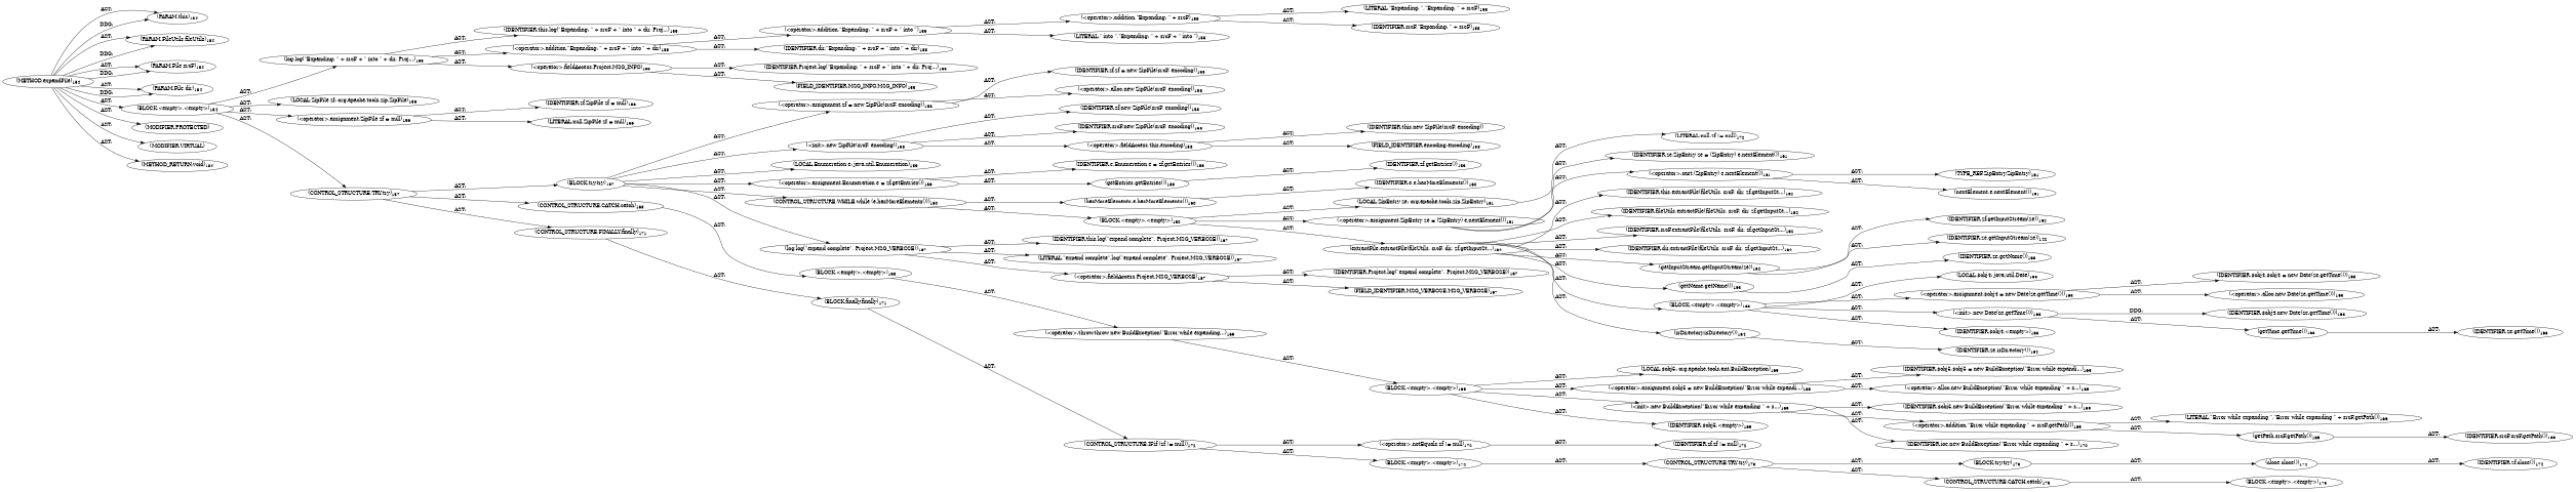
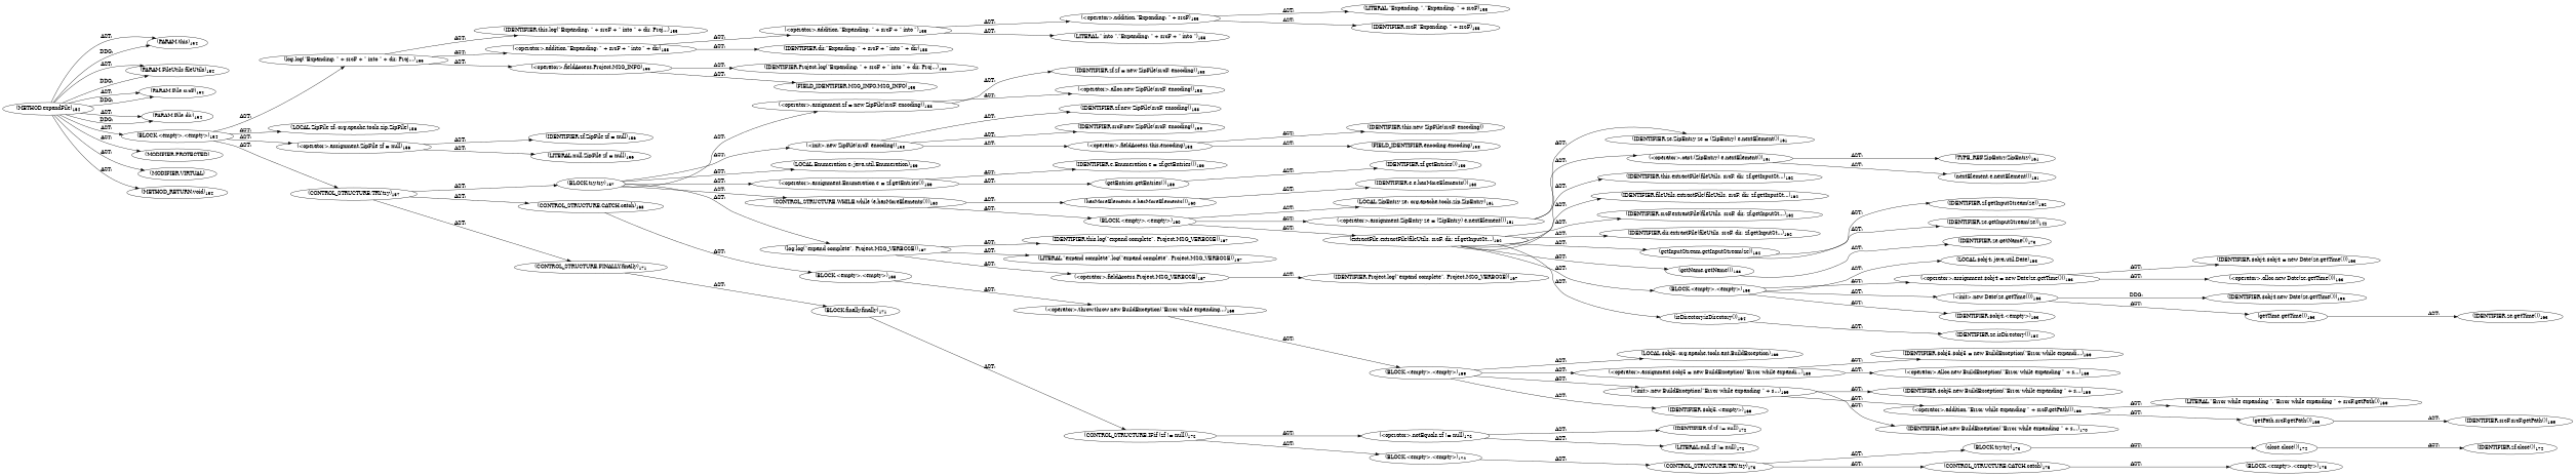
  digraph {
    fontname="DejaVu Serif"
    rankdir=LR
    node [fontname="DejaVu Serif"]
    edge [fontname="DejaVu Serif"]
    n1 [label=<(METHOD,expandFile)<SUB>154</SUB>>]
    n2 [label=<(PARAM,this)<SUB>154</SUB>>]
    n3 [label=<(PARAM,FileUtils fileUtils)<SUB>154</SUB>>]
    n4 [label=<(PARAM,File srcF)<SUB>154</SUB>>]
    n5 [label=<(PARAM,File dir)<SUB>154</SUB>>]
    n6 [label=<(BLOCK,&lt;empty&gt;,&lt;empty&gt;)<SUB>154</SUB>>]
    n7 [label=<(MODIFIER,PROTECTED)>]
    n8 [label=<(MODIFIER,VIRTUAL)>]
    n9 [label=<(METHOD_RETURN,void)<SUB>154</SUB>>]
    n10 [label=<(log,log(&quot;Expanding: &quot; + srcF + &quot; into &quot; + dir, Proj...)<SUB>155</SUB>>]
    n11 [label=<(LOCAL,ZipFile zf: org.apache.tools.zip.ZipFile)<SUB>156</SUB>>]
    n12 [label=<(&lt;operator&gt;.assignment,ZipFile zf = null)<SUB>156</SUB>>]
    n13 [label=<(CONTROL_STRUCTURE,TRY,try)<SUB>157</SUB>>]
    n14 [label=<(IDENTIFIER,this,log(&quot;Expanding: &quot; + srcF + &quot; into &quot; + dir, Proj...)<SUB>155</SUB>>]
    n15 [label=<(&lt;operator&gt;.addition,&quot;Expanding: &quot; + srcF + &quot; into &quot; + dir)<SUB>155</SUB>>]
    n16 [label=<(&lt;operator&gt;.fieldAccess,Project.MSG_INFO)<SUB>155</SUB>>]
    n17 [label=<(IDENTIFIER,zf,ZipFile zf = null)<SUB>156</SUB>>]
    n18 [label=<(LITERAL,null,ZipFile zf = null)<SUB>156</SUB>>]
    n19 [label=<(BLOCK,try,try)<SUB>157</SUB>>]
    n20 [label=<(CONTROL_STRUCTURE,CATCH,catch)<SUB>168</SUB>>]
    n21 [label=<(CONTROL_STRUCTURE,FINALLY,finally)<SUB>171</SUB>>]
    n22 [label=<(&lt;operator&gt;.addition,&quot;Expanding: &quot; + srcF + &quot; into &quot;)<SUB>155</SUB>>]
    n23 [label=<(IDENTIFIER,dir,&quot;Expanding: &quot; + srcF + &quot; into &quot; + dir)<SUB>155</SUB>>]
    n24 [label=<(IDENTIFIER,Project,log(&quot;Expanding: &quot; + srcF + &quot; into &quot; + dir, Proj...)<SUB>155</SUB>>]
    n25 [label=<(FIELD_IDENTIFIER,MSG_INFO,MSG_INFO)<SUB>155</SUB>>]
    n26 [label=<(&lt;operator&gt;.addition,&quot;Expanding: &quot; + srcF)<SUB>155</SUB>>]
    n27 [label=<(LITERAL,&quot; into &quot;,&quot;Expanding: &quot; + srcF + &quot; into &quot;)<SUB>155</SUB>>]
    n28 [label=<(LITERAL,&quot;Expanding: &quot;,&quot;Expanding: &quot; + srcF)<SUB>155</SUB>>]
    n29 [label=<(IDENTIFIER,srcF,&quot;Expanding: &quot; + srcF)<SUB>155</SUB>>]
    n30 [label=<(&lt;operator&gt;.assignment,zf = new ZipFile(srcF, encoding))<SUB>158</SUB>>]
    n31 [label=<(&lt;init&gt;,new ZipFile(srcF, encoding))<SUB>158</SUB>>]
    n32 [label=<(LOCAL,Enumeration e: java.util.Enumeration)<SUB>159</SUB>>]
    n33 [label=<(&lt;operator&gt;.assignment,Enumeration e = zf.getEntries())<SUB>159</SUB>>]
    n34 [label=<(CONTROL_STRUCTURE,WHILE,while (e.hasMoreElements()))<SUB>160</SUB>>]
    n35 [label=<(log,log(&quot;expand complete&quot;, Project.MSG_VERBOSE))<SUB>167</SUB>>]
    n36 [label=<(BLOCK,&lt;empty&gt;,&lt;empty&gt;)<SUB>168</SUB>>]
    n37 [label=<(BLOCK,finally,finally)<SUB>171</SUB>>]
    n38 [label=<(IDENTIFIER,zf,zf = new ZipFile(srcF, encoding))<SUB>158</SUB>>]
    n39 [label=<(&lt;operator&gt;.alloc,new ZipFile(srcF, encoding))<SUB>158</SUB>>]
    n40 [label=<(IDENTIFIER,zf,new ZipFile(srcF, encoding))<SUB>158</SUB>>]
    n41 [label=<(IDENTIFIER,srcF,new ZipFile(srcF, encoding))<SUB>158</SUB>>]
    n42 [label=<(&lt;operator&gt;.fieldAccess,this.encoding)<SUB>158</SUB>>]
    n43 [label=<(IDENTIFIER,e,Enumeration e = zf.getEntries())<SUB>159</SUB>>]
    n44 [label=<(getEntries,getEntries())<SUB>159</SUB>>]
    n45 [label=<(hasMoreElements,e.hasMoreElements())<SUB>160</SUB>>]
    n46 [label=<(BLOCK,&lt;empty&gt;,&lt;empty&gt;)<SUB>160</SUB>>]
    n47 [label=<(IDENTIFIER,this,log(&quot;expand complete&quot;, Project.MSG_VERBOSE))<SUB>167</SUB>>]
    n48 [label=<(LITERAL,&quot;expand complete&quot;,log(&quot;expand complete&quot;, Project.MSG_VERBOSE))<SUB>167</SUB>>]
    n49 [label=<(&lt;operator&gt;.fieldAccess,Project.MSG_VERBOSE)<SUB>167</SUB>>]
    n50 [label=<(IDENTIFIER,this,new ZipFile(srcF, encoding))>]
    n51 [label=<(FIELD_IDENTIFIER,encoding,encoding)<SUB>158</SUB>>]
    n52 [label=<(IDENTIFIER,zf,getEntries())<SUB>159</SUB>>]
    n53 [label=<(IDENTIFIER,e,e.hasMoreElements())<SUB>160</SUB>>]
    n54 [label=<(LOCAL,ZipEntry ze: org.apache.tools.zip.ZipEntry)<SUB>161</SUB>>]
    n55 [label=<(&lt;operator&gt;.assignment,ZipEntry ze = (ZipEntry) e.nextElement())<SUB>161</SUB>>]
    n56 [label=<(extractFile,extractFile(fileUtils, srcF, dir, zf.getInputSt...)<SUB>162</SUB>>]
    n57 [label=<(IDENTIFIER,ze,ZipEntry ze = (ZipEntry) e.nextElement())<SUB>161</SUB>>]
    n58 [label=<(&lt;operator&gt;.cast,(ZipEntry) e.nextElement())<SUB>161</SUB>>]
    n59 [label=<(IDENTIFIER,this,extractFile(fileUtils, srcF, dir, zf.getInputSt...)<SUB>162</SUB>>]
    n60 [label=<(IDENTIFIER,fileUtils,extractFile(fileUtils, srcF, dir, zf.getInputSt...)<SUB>162</SUB>>]
    n61 [label=<(IDENTIFIER,srcF,extractFile(fileUtils, srcF, dir, zf.getInputSt...)<SUB>162</SUB>>]
    n62 [label=<(IDENTIFIER,dir,extractFile(fileUtils, srcF, dir, zf.getInputSt...)<SUB>162</SUB>>]
    n63 [label=<(getInputStream,getInputStream(ze))<SUB>162</SUB>>]
    n64 [label=<(getName,getName())<SUB>163</SUB>>]
    n65 [label=<(BLOCK,&lt;empty&gt;,&lt;empty&gt;)<SUB>163</SUB>>]
    n66 [label=<(isDirectory,isDirectory())<SUB>164</SUB>>]
    n67 [label=<(TYPE_REF,ZipEntry,ZipEntry)<SUB>161</SUB>>]
    n68 [label=<(nextElement,e.nextElement())<SUB>161</SUB>>]
    n69 [label=<(IDENTIFIER,zf,getInputStream(ze))<SUB>162</SUB>>]
    n70 [label=<(IDENTIFIER,ze,getInputStream(ze))<SUB>142</SUB>>]
-   n71 [label=<(IDENTIFIER,ze,getName())<SUB>163</SUB>>]
+   n71 [label=<(IDENTIFIER,ze,getName())<SUB>173</SUB>>]
    n72 [label=<(LOCAL,$obj4: java.util.Date)<SUB>163</SUB>>]
    n73 [label=<(&lt;operator&gt;.assignment,$obj4 = new Date(ze.getTime()))<SUB>163</SUB>>]
    n74 [label=<(&lt;init&gt;,new Date(ze.getTime()))<SUB>163</SUB>>]
    n75 [label=<(IDENTIFIER,$obj4,&lt;empty&gt;)<SUB>163</SUB>>]
    n76 [label=<(IDENTIFIER,ze,isDirectory())<SUB>164</SUB>>]
    n77 [label=<(IDENTIFIER,$obj4,$obj4 = new Date(ze.getTime()))<SUB>163</SUB>>]
    n78 [label=<(&lt;operator&gt;.alloc,new Date(ze.getTime()))<SUB>163</SUB>>]
    n79 [label=<(IDENTIFIER,$obj4,new Date(ze.getTime()))<SUB>163</SUB>>]
    n80 [label=<(getTime,getTime())<SUB>163</SUB>>]
    n81 [label=<(IDENTIFIER,ze,getTime())<SUB>163</SUB>>]
    n82 [label=<(IDENTIFIER,Project,log(&quot;expand complete&quot;, Project.MSG_VERBOSE))<SUB>167</SUB>>]
-   n83 [label=<(FIELD_IDENTIFIER,MSG_VERBOSE,MSG_VERBOSE)<SUB>167</SUB>>]
    n84 [label=<(&lt;operator&gt;.throw,throw new BuildException(&quot;Error while expanding...)<SUB>169</SUB>>]
    n85 [label=<(BLOCK,&lt;empty&gt;,&lt;empty&gt;)<SUB>169</SUB>>]
    n86 [label=<(LOCAL,$obj5: org.apache.tools.ant.BuildException)<SUB>169</SUB>>]
    n87 [label=<(&lt;operator&gt;.assignment,$obj5 = new BuildException(&quot;Error while expandi...)<SUB>169</SUB>>]
    n88 [label=<(&lt;init&gt;,new BuildException(&quot;Error while expanding &quot; + s...)<SUB>169</SUB>>]
    n89 [label=<(IDENTIFIER,$obj5,&lt;empty&gt;)<SUB>169</SUB>>]
    n90 [label=<(IDENTIFIER,$obj5,$obj5 = new BuildException(&quot;Error while expandi...)<SUB>169</SUB>>]
    n91 [label=<(&lt;operator&gt;.alloc,new BuildException(&quot;Error while expanding &quot; + s...)<SUB>169</SUB>>]
    n92 [label=<(IDENTIFIER,$obj5,new BuildException(&quot;Error while expanding &quot; + s...)<SUB>169</SUB>>]
    n93 [label=<(&lt;operator&gt;.addition,&quot;Error while expanding &quot; + srcF.getPath())<SUB>169</SUB>>]
    n94 [label=<(IDENTIFIER,ioe,new BuildException(&quot;Error while expanding &quot; + s...)<SUB>170</SUB>>]
    n95 [label=<(LITERAL,&quot;Error while expanding &quot;,&quot;Error while expanding &quot; + srcF.getPath())<SUB>169</SUB>>]
    n96 [label=<(getPath,srcF.getPath())<SUB>169</SUB>>]
    n97 [label=<(IDENTIFIER,srcF,srcF.getPath())<SUB>169</SUB>>]
    n98 [label=<(CONTROL_STRUCTURE,IF,if (zf != null))<SUB>172</SUB>>]
    n99 [label=<(&lt;operator&gt;.notEquals,zf != null)<SUB>172</SUB>>]
    n100 [label=<(BLOCK,&lt;empty&gt;,&lt;empty&gt;)<SUB>172</SUB>>]
    n101 [label=<(IDENTIFIER,zf,zf != null)<SUB>172</SUB>>]
    n102 [label=<(LITERAL,null,zf != null)<SUB>172</SUB>>]
    n103 [label=<(CONTROL_STRUCTURE,TRY,try)<SUB>173</SUB>>]
    n104 [label=<(BLOCK,try,try)<SUB>173</SUB>>]
    n105 [label=<(CONTROL_STRUCTURE,CATCH,catch)<SUB>175</SUB>>]
    n106 [label=<(close,close())<SUB>174</SUB>>]
    n107 [label=<(BLOCK,&lt;empty&gt;,&lt;empty&gt;)<SUB>175</SUB>>]
    n108 [label=<(IDENTIFIER,zf,close())<SUB>174</SUB>>]
    n1 -> n2 [label="AST: "]
    n1 -> n2 [label="DDG: "]
    n1 -> n3 [label="AST: "]
    n1 -> n3 [label="DDG: "]
    n1 -> n4 [label="AST: "]
    n1 -> n4 [label="DDG: "]
    n1 -> n5 [label="AST: "]
    n1 -> n5 [label="DDG: "]
    n1 -> n6 [label="AST: "]
    n1 -> n7 [label="AST: "]
    n1 -> n8 [label="AST: "]
    n1 -> n9 [label="AST: "]
    n6 -> n10 [label="AST: "]
    n6 -> n11 [label="AST: "]
    n6 -> n12 [label="AST: "]
    n6 -> n13 [label="AST: "]
    n10 -> n14 [label="AST: "]
    n10 -> n15 [label="AST: "]
    n10 -> n16 [label="AST: "]
    n12 -> n17 [label="AST: "]
    n12 -> n18 [label="AST: "]
    n13 -> n19 [label="AST: "]
    n13 -> n20 [label="AST: "]
    n13 -> n21 [label="AST: "]
    n15 -> n22 [label="AST: "]
    n15 -> n23 [label="AST: "]
    n16 -> n24 [label="AST: "]
    n16 -> n25 [label="AST: "]
    n19 -> n30 [label="AST: "]
    n19 -> n31 [label="AST: "]
    n19 -> n32 [label="AST: "]
    n19 -> n33 [label="AST: "]
    n19 -> n34 [label="AST: "]
    n19 -> n35 [label="AST: "]
    n20 -> n36 [label="AST: "]
    n21 -> n37 [label="AST: "]
    n22 -> n26 [label="AST: "]
    n22 -> n27 [label="AST: "]
    n26 -> n28 [label="AST: "]
    n26 -> n29 [label="AST: "]
    n30 -> n38 [label="AST: "]
    n30 -> n39 [label="AST: "]
    n31 -> n40 [label="AST: "]
    n31 -> n41 [label="AST: "]
    n31 -> n42 [label="AST: "]
    n33 -> n43 [label="AST: "]
    n33 -> n44 [label="AST: "]
    n34 -> n45 [label="AST: "]
    n34 -> n46 [label="AST: "]
    n35 -> n47 [label="AST: "]
    n35 -> n48 [label="AST: "]
    n35 -> n49 [label="AST: "]
    n36 -> n84 [label="AST: "]
    n37 -> n98 [label="AST: "]
    n42 -> n50 [label="AST: "]
    n42 -> n51 [label="AST: "]
    n44 -> n52 [label="AST: "]
    n45 -> n53 [label="AST: "]
    n46 -> n54 [label="AST: "]
    n46 -> n55 [label="AST: "]
    n46 -> n56 [label="AST: "]
    n49 -> n82 [label="AST: "]
-   n49 -> n83 [label="AST: "]
    n55 -> n57 [label="AST: "]
    n55 -> n58 [label="AST: "]
    n56 -> n59 [label="AST: "]
    n56 -> n60 [label="AST: "]
    n56 -> n61 [label="AST: "]
    n56 -> n62 [label="AST: "]
    n56 -> n63 [label="AST: "]
    n56 -> n64 [label="AST: "]
    n56 -> n65 [label="AST: "]
    n56 -> n66 [label="AST: "]
    n58 -> n67 [label="AST: "]
    n58 -> n68 [label="AST: "]
    n63 -> n69 [label="AST: "]
    n63 -> n70 [label="AST: "]
    n64 -> n71 [label="AST: "]
    n65 -> n72 [label="AST: "]
    n65 -> n73 [label="AST: "]
    n65 -> n74 [label="AST: "]
    n65 -> n75 [label="AST: "]
    n66 -> n76 [label="AST: "]
    n73 -> n77 [label="AST: "]
    n73 -> n78 [label="AST: "]
    n74 -> n79 [label="DDG: "]
    n74 -> n80 [label="AST: "]
    n80 -> n81 [label="AST: "]
    n84 -> n85 [label="AST: "]
    n85 -> n86 [label="AST: "]
    n85 -> n87 [label="AST: "]
    n85 -> n88 [label="AST: "]
    n85 -> n89 [label="AST: "]
    n87 -> n90 [label="AST: "]
    n87 -> n91 [label="AST: "]
    n88 -> n92 [label="AST: "]
    n88 -> n93 [label="AST: "]
    n88 -> n94 [label="AST: "]
    n93 -> n95 [label="AST: "]
    n93 -> n96 [label="AST: "]
    n96 -> n97 [label="AST: "]
    n98 -> n99 [label="AST: "]
    n98 -> n100 [label="AST: "]
    n99 -> n101 [label="AST: "]
-   n54 -> n102 [label="AST: "]
+   n99 -> n102 [label="AST: "]
    n100 -> n103 [label="AST: "]
    n103 -> n104 [label="AST: "]
    n103 -> n105 [label="AST: "]
    n104 -> n106 [label="AST: "]
    n105 -> n107 [label="AST: "]
    n106 -> n108 [label="AST: "]
  }
